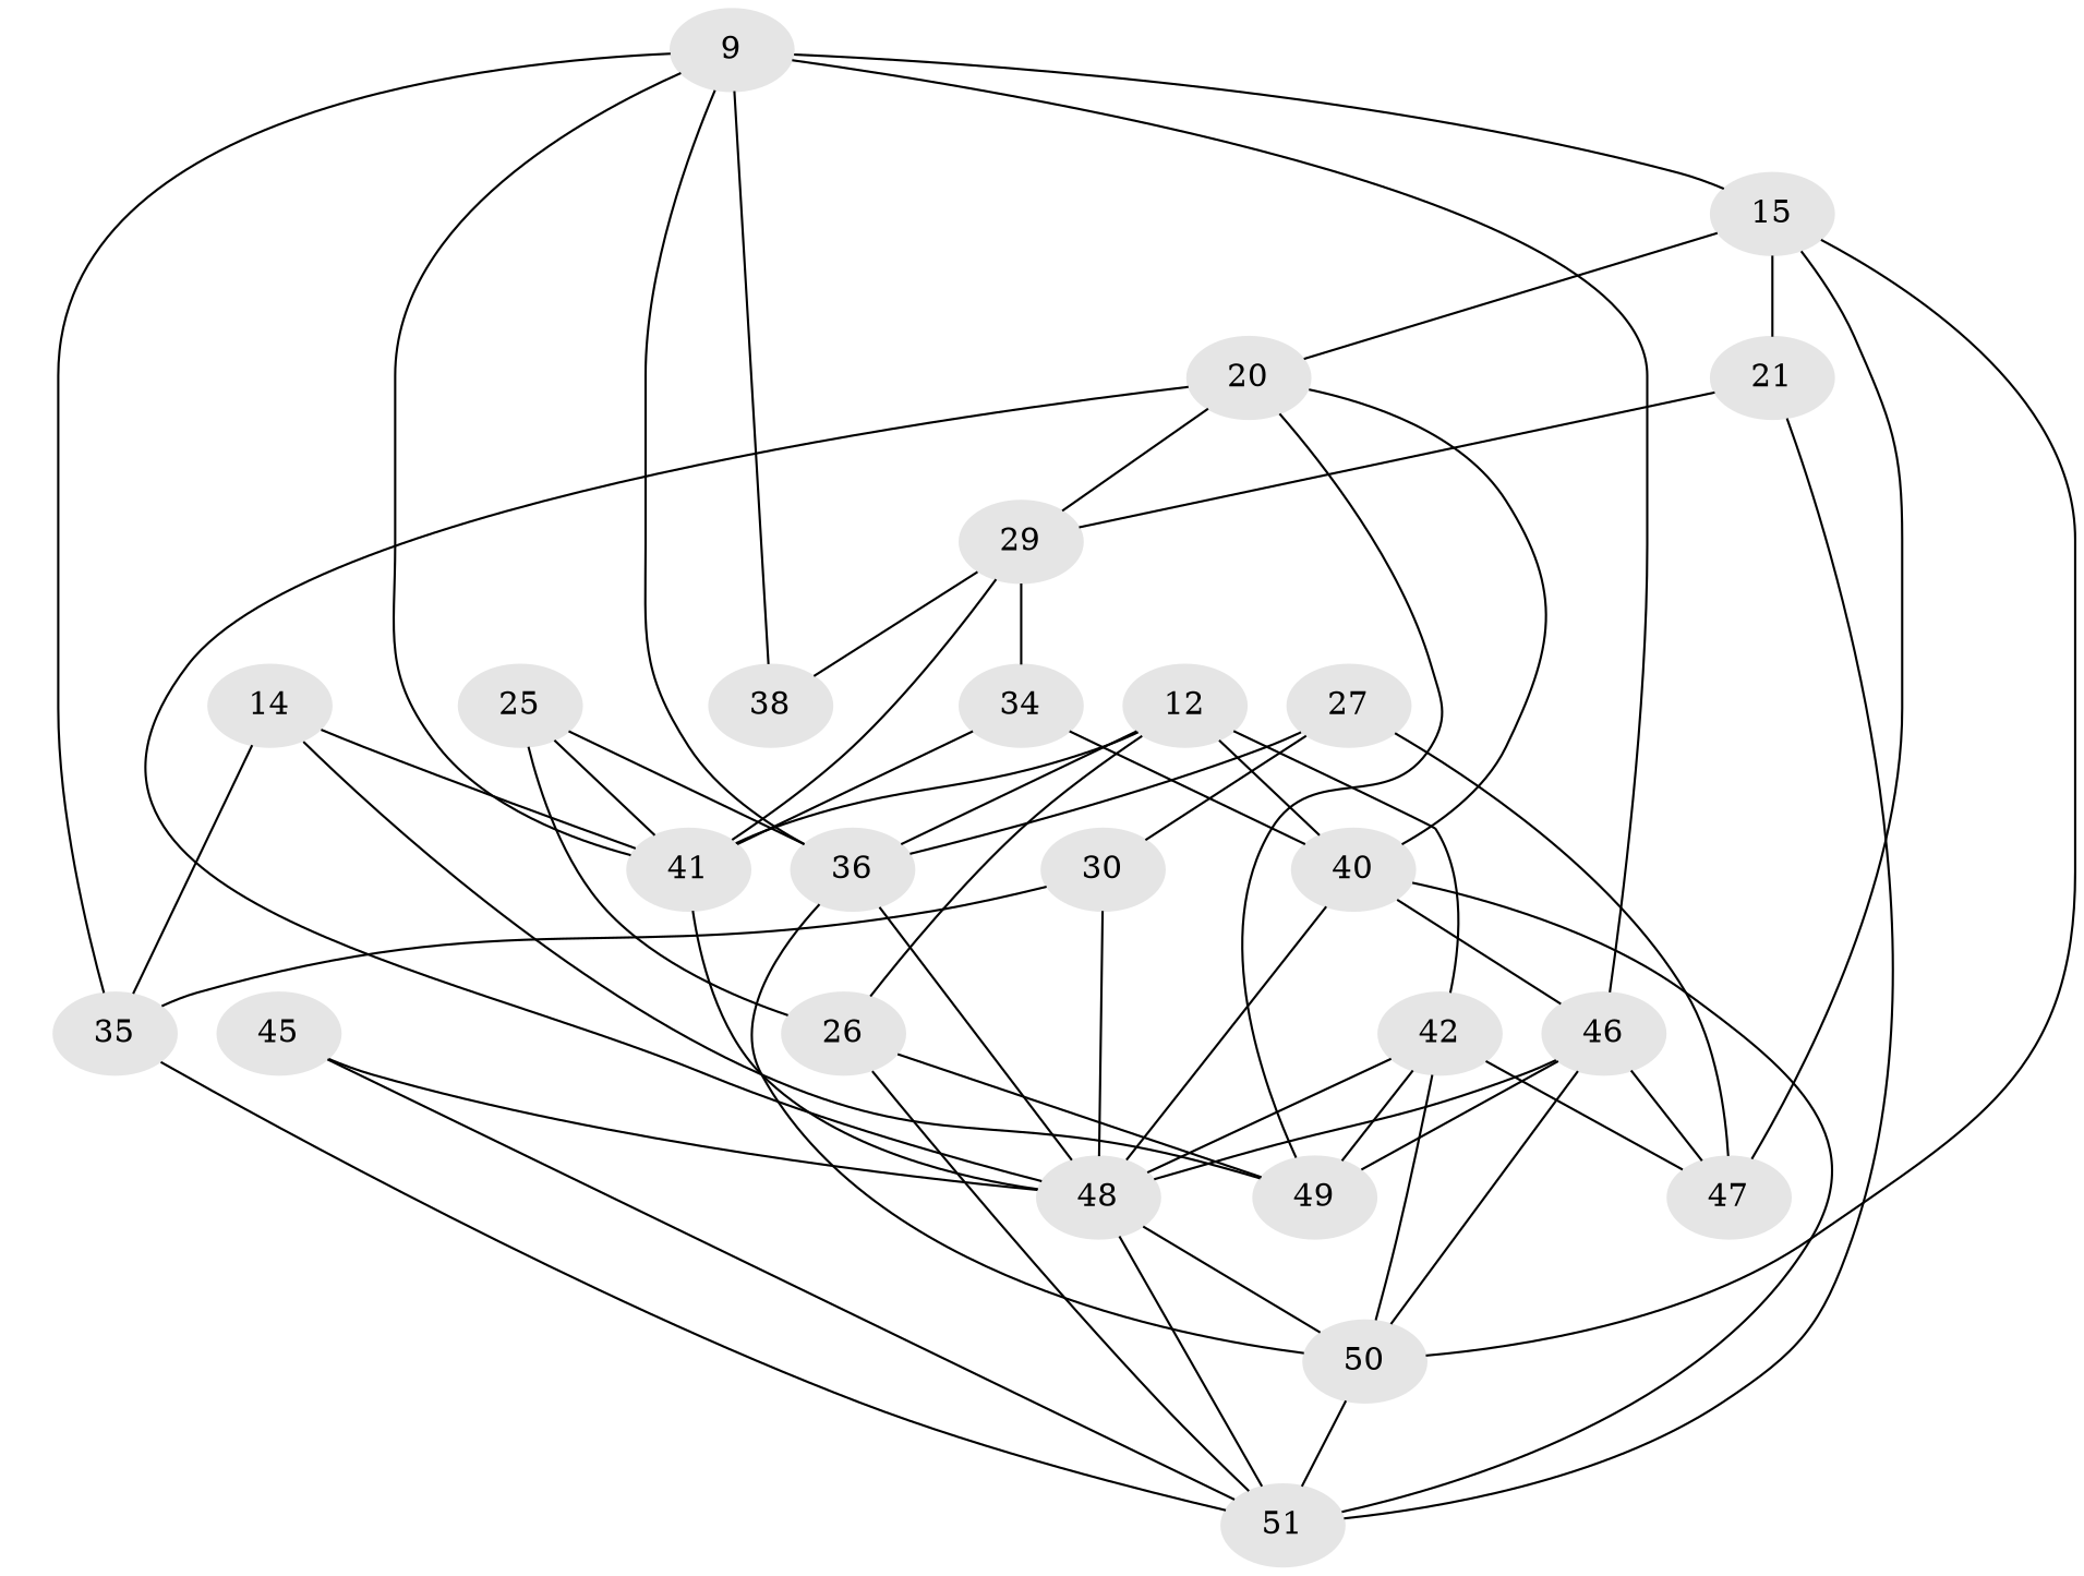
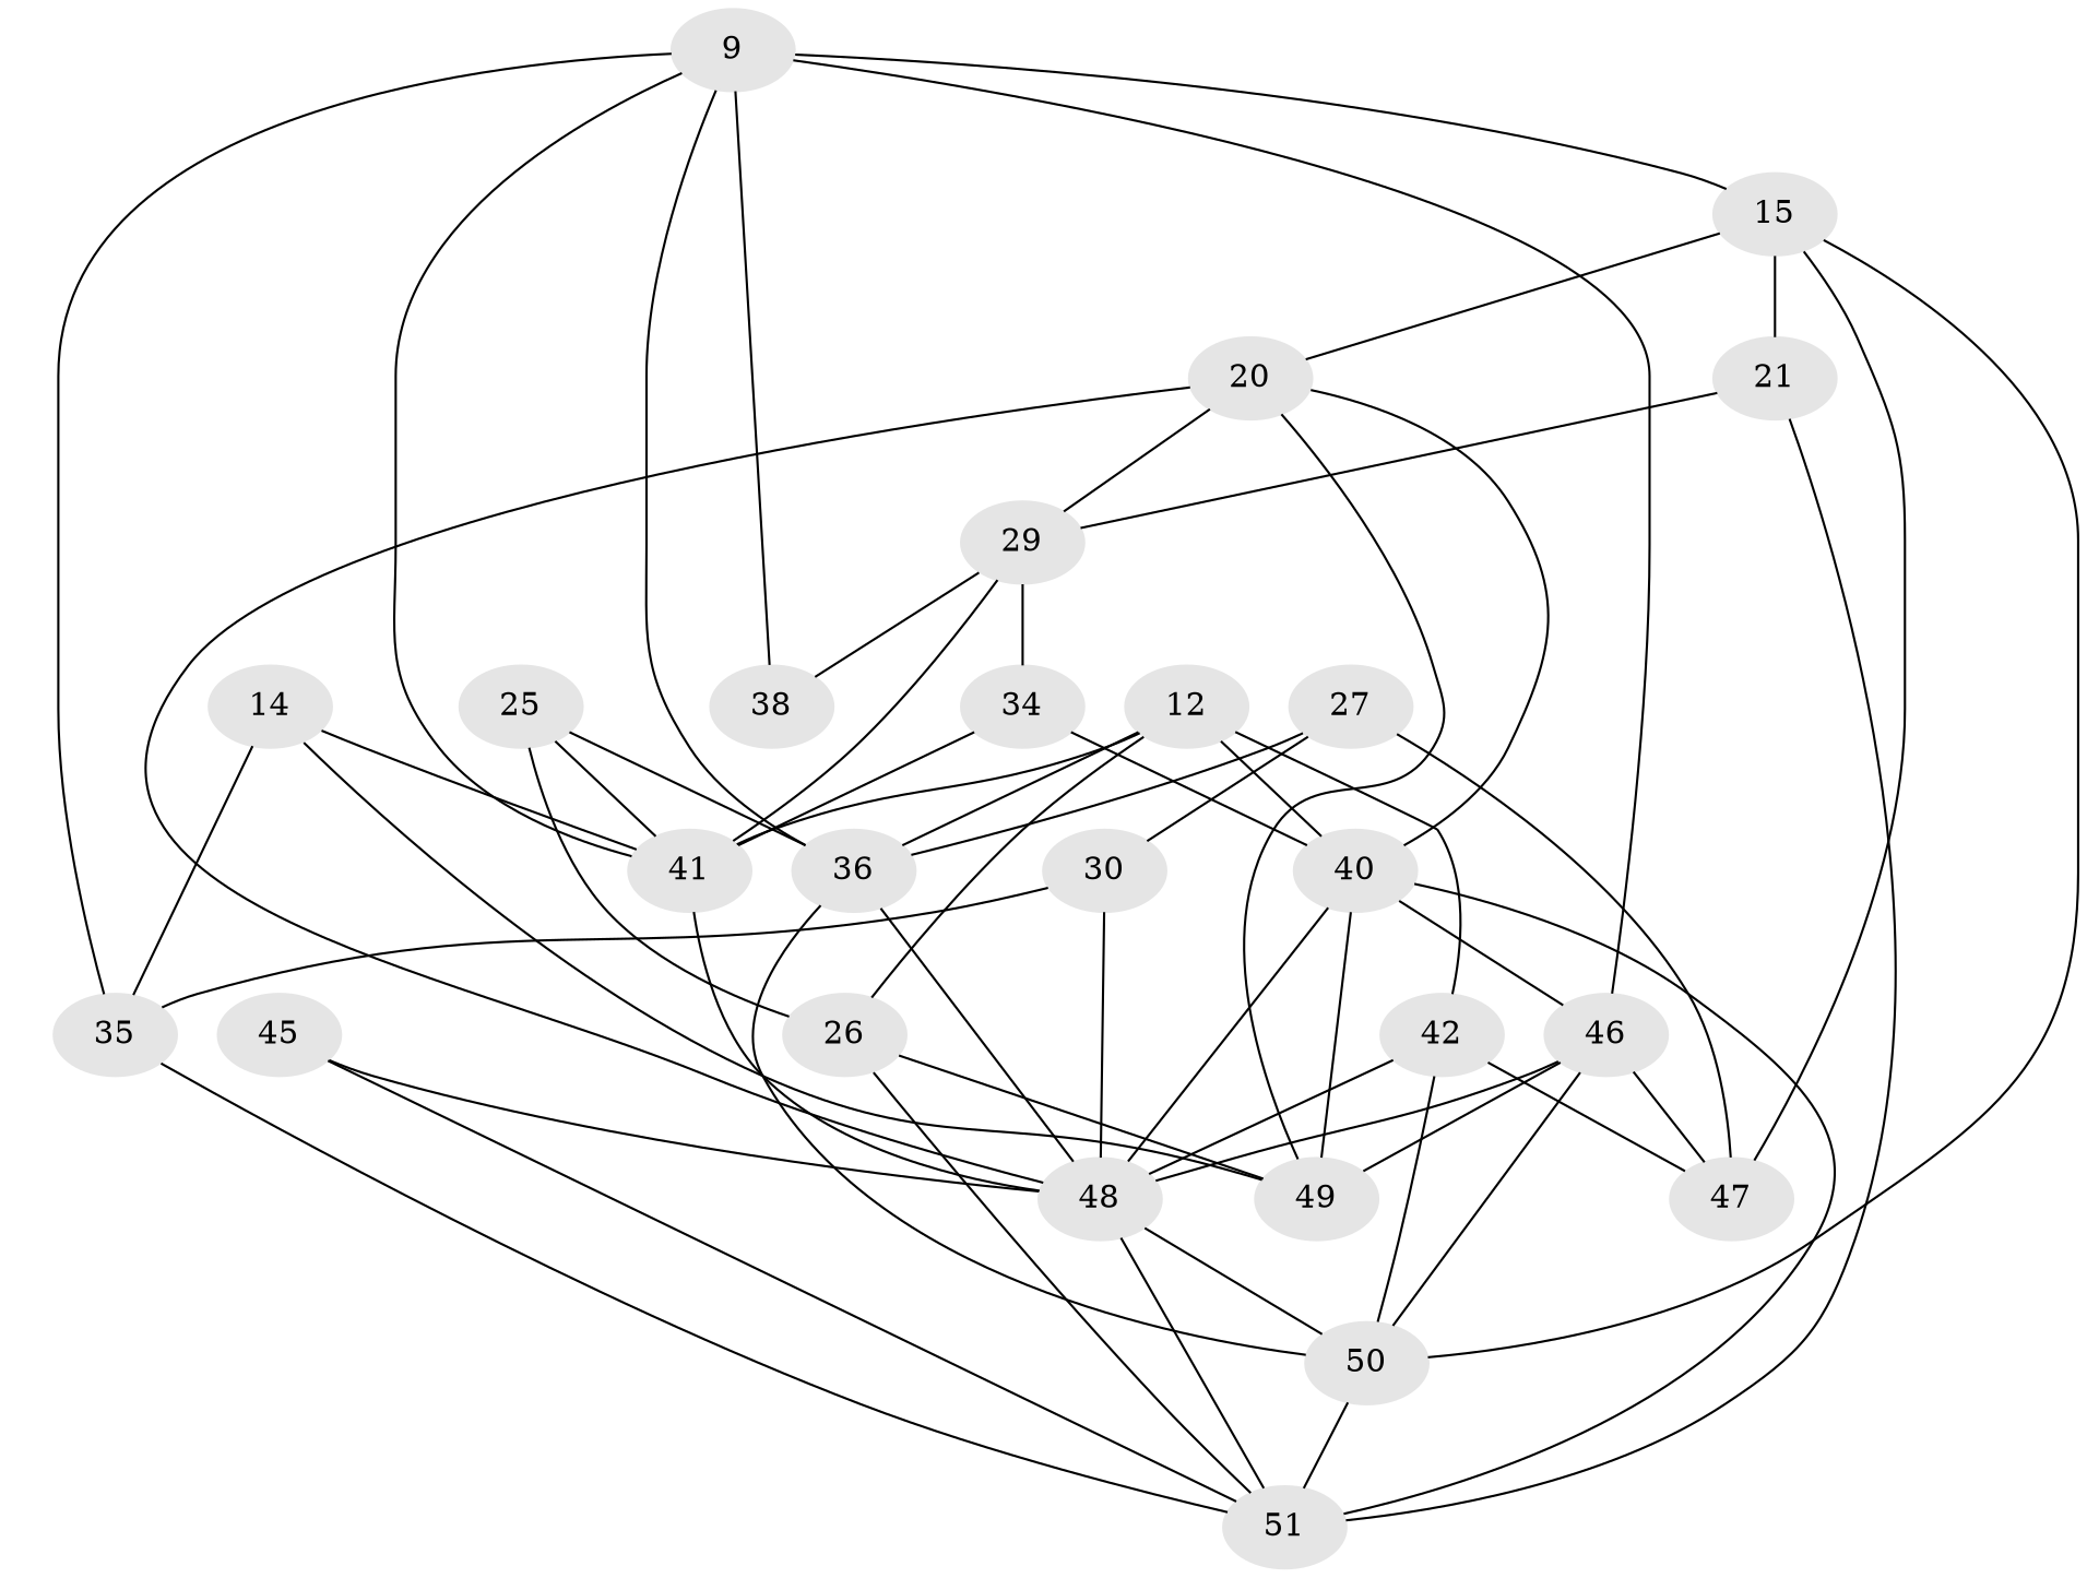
  graph {
    node [color=gray90 style=filled]
    9 [super="+8+3"]
    15 [super="+13"]
    35
    36 [super="+7+17"]
    38
    41 [super="+23+24"]
    46 [super="+44+11"]
    20 [super="+18"]
    21
    47 [super="+22"]
    50 [super="+37"]
    51 [super="+43"]
    48 [super="+33+39"]
    49 [super="+31"]
    12 [super="+10"]
    26
    40 [super="+19+32"]
    42
    45
    14
    29 [super="+6"]
    34
    25
    27 [super="+4"]
    30
    9 -- 15 [weight=2]
    9 -- 35
    9 -- 36 [weight=2]
    9 -- 38 [weight=2]
    9 -- 41
    9 -- 46 [weight=2]
    15 -- 20
    15 -- 21
    15 -- 47
    15 -- 50
    35 -- 51
    36 -- 50
    36 -- 48
    41 -- 48
    46 -- 47 [weight=2]
    46 -- 50
    46 -- 48
    46 -- 49 [weight=2]
    20 -- 48
    20 -- 49
    20 -- 40
    20 -- 29 [weight=2]
    21 -- 51
    21 -- 29
    50 -- 51
    48 -- 50
    48 -- 51
    12 -- 36
    12 -- 41
    12 -- 26
    12 -- 40
    12 -- 42 [weight=2]
    26 -- 51
    26 -- 49
    40 -- 46 [weight=2]
    40 -- 51 [weight=2]
    40 -- 48
    42 -- 47
    42 -- 50
    42 -- 48
-   42 -- 49
+   40 -- 49
    45 -- 51
    45 -- 48
    14 -- 35
    14 -- 41 [weight=2]
    14 -- 49
    29 -- 38 [weight=2]
    29 -- 41
    29 -- 34
    34 -- 41 [weight=2]
    34 -- 40
    25 -- 36
    25 -- 41 [weight=2]
    25 -- 26
    27 -- 36 [weight=2]
    27 -- 47 [weight=2]
    27 -- 30 [weight=2]
    30 -- 35
    30 -- 48
  }
